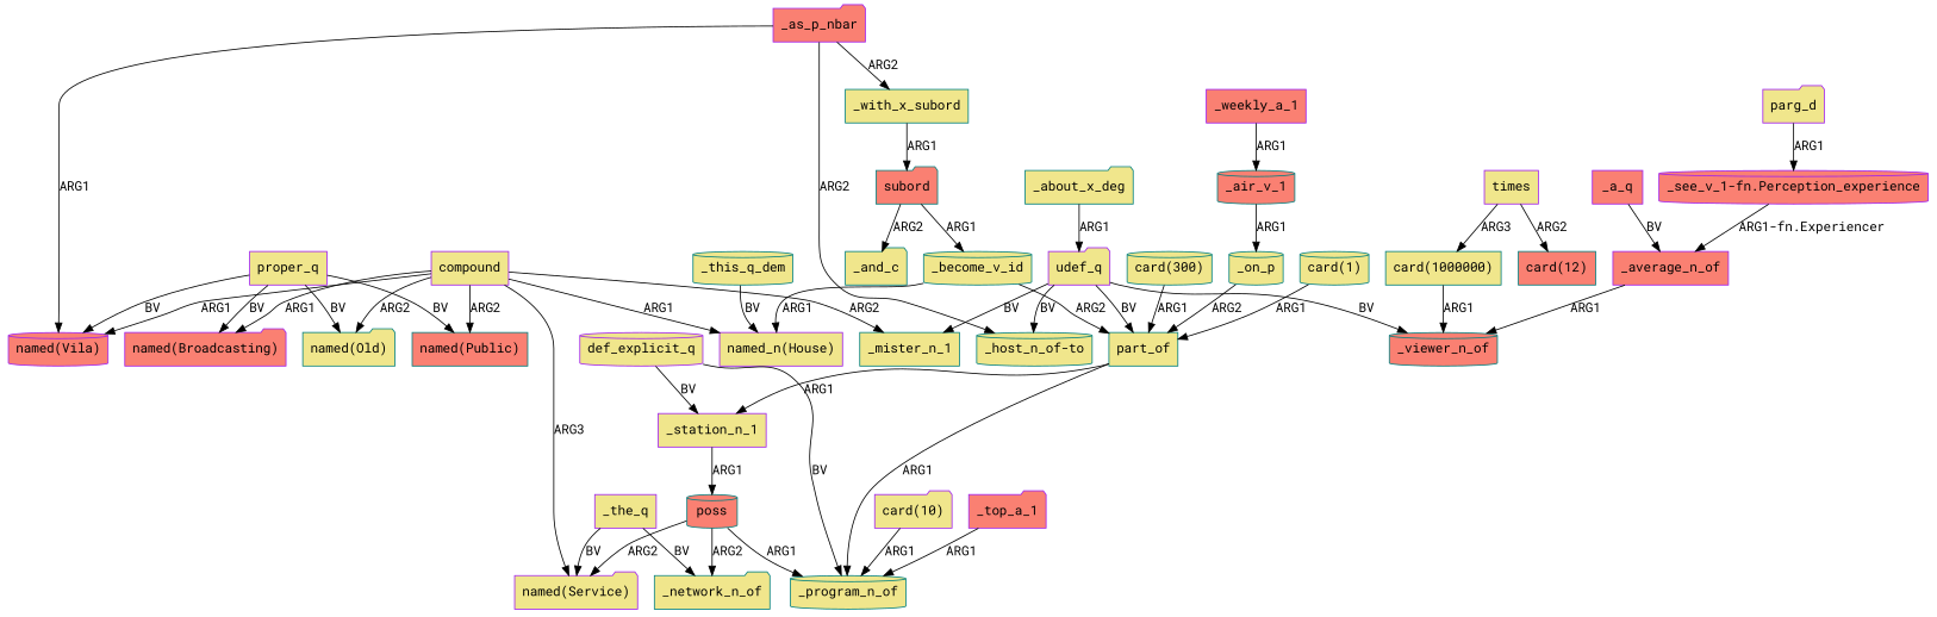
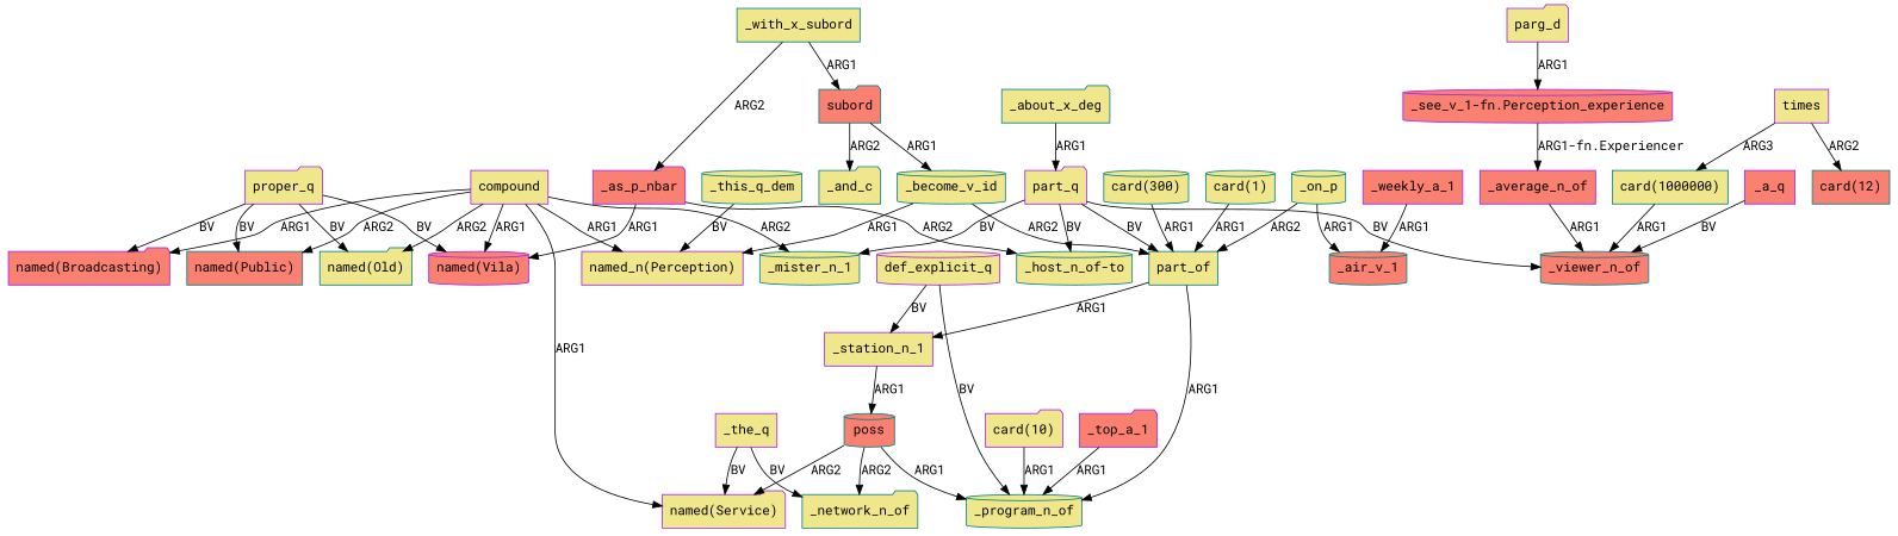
  digraph {
    fontname="Roboto Mono"
    node [color=teal fillcolor=khaki fontname="Roboto Mono" shape=box style=filled]
    edge [fontname="Roboto Mono"]
-   proper_q [color=purple]
+   proper_q [color=purple shape=folder]
    "named(Old)" [shape=folder]
    "named(Broadcasting)" [color=purple fillcolor=salmon shape=folder]
    "named(Vila)" [color=purple fillcolor=salmon shape=cylinder]
    "named(Public)" [fillcolor=salmon]
    _weekly_a_1 [color=purple fillcolor=salmon]
    _air_v_1 [fillcolor=salmon shape=cylinder]
-   udef_q [color=purple shape=folder]
+   udef_q [color=purple shape=folder label=part_q]
    part_of
    _viewer_n_of [fillcolor=salmon shape=cylinder]
-   _mister_n_1
+   _mister_n_1 [shape=cylinder]
    "_host_n_of-to" [shape=cylinder]
    _program_n_of [shape=cylinder]
    _station_n_1 [color=purple]
    poss [fillcolor=salmon shape=cylinder]
    "card(300)" [shape=cylinder]
    _average_n_of [color=purple fillcolor=salmon]
    _as_p_nbar [color=purple fillcolor=salmon shape=folder]
    _with_x_subord
    subord [fillcolor=salmon shape=folder]
    _become_v_id [shape=cylinder]
    _and_c [shape=folder]
    compound [color=purple]
-   "named_n(House)" [color=purple]
+   "named_n(House)" [color=purple label="named_n(Perception)"]
    "named(Service)" [color=purple shape=folder]
    _network_n_of [shape=folder]
    _on_p [shape=cylinder]
    _a_q [color=purple fillcolor=salmon]
    _about_x_deg [shape=folder]
    "_see_v_1-fn.Perception_experience" [color=purple fillcolor=salmon shape=cylinder]
    _the_q [color=purple]
    "card(10)" [color=purple shape=folder]
    def_explicit_q [color=purple shape=cylinder]
    times [color=purple]
    "card(1000000)"
    "card(12)" [fillcolor=salmon]
    parg_d [color=purple shape=folder]
    _top_a_1 [color=purple fillcolor=salmon shape=folder]
    "card(1)" [shape=cylinder]
    _this_q_dem [shape=cylinder]
    proper_q -> "named(Old)" [label=BV]
    proper_q -> "named(Broadcasting)" [label=BV]
    proper_q -> "named(Vila)" [label=BV]
    proper_q -> "named(Public)" [label=BV]
    _weekly_a_1 -> _air_v_1 [label=ARG1]
    udef_q -> part_of [label=BV]
    udef_q -> _viewer_n_of [label=BV]
    udef_q -> _mister_n_1 [label=BV]
    udef_q -> "_host_n_of-to" [label=BV]
    part_of -> _program_n_of [label=ARG1]
    part_of -> _station_n_1 [label=ARG1]
    _station_n_1 -> poss [label=ARG1]
    poss -> _program_n_of [label=ARG1]
    poss -> "named(Service)" [label=ARG2]
    poss -> _network_n_of [label=ARG2]
    "card(300)" -> part_of [label=ARG1]
    _average_n_of -> _viewer_n_of [label=ARG1]
    _as_p_nbar -> "named(Vila)" [label=ARG1]
    _as_p_nbar -> "_host_n_of-to" [label=ARG2]
-   _as_p_nbar -> _with_x_subord [label=ARG2]
+   _with_x_subord -> _as_p_nbar [label=ARG2]
    _with_x_subord -> subord [label=ARG1]
    subord -> _become_v_id [label=ARG1]
    subord -> _and_c [label=ARG2]
    _become_v_id -> part_of [label=ARG2]
    _become_v_id -> "named_n(House)" [label=ARG1]
    compound -> "named(Old)" [label=ARG2]
    compound -> "named(Broadcasting)" [label=ARG1]
    compound -> "named(Vila)" [label=ARG1]
    compound -> "named(Public)" [label=ARG2]
    compound -> _mister_n_1 [label=ARG2]
    compound -> "named_n(House)" [label=ARG1]
-   compound -> "named(Service)" [label=ARG3]
-   _air_v_1 -> _on_p [label=ARG1]
+   compound -> "named(Service)" [label=ARG1]
+   _on_p -> _air_v_1 [label=ARG1]
    _on_p -> part_of [label=ARG2]
-   _a_q -> _average_n_of [label=BV]
+   _a_q -> _viewer_n_of [label=BV]
    _about_x_deg -> udef_q [label=ARG1]
    "_see_v_1-fn.Perception_experience" -> _average_n_of [label="ARG1-fn.Experiencer"]
    _the_q -> "named(Service)" [label=BV]
    _the_q -> _network_n_of [label=BV]
    "card(10)" -> _program_n_of [label=ARG1]
    def_explicit_q -> _program_n_of [label=BV]
    def_explicit_q -> _station_n_1 [label=BV]
    times -> "card(1000000)" [label=ARG3]
    times -> "card(12)" [label=ARG2]
    "card(1000000)" -> _viewer_n_of [label=ARG1]
    parg_d -> "_see_v_1-fn.Perception_experience" [label=ARG1]
    _top_a_1 -> _program_n_of [label=ARG1]
    "card(1)" -> part_of [label=ARG1]
    _this_q_dem -> "named_n(House)" [label=BV]
  }
